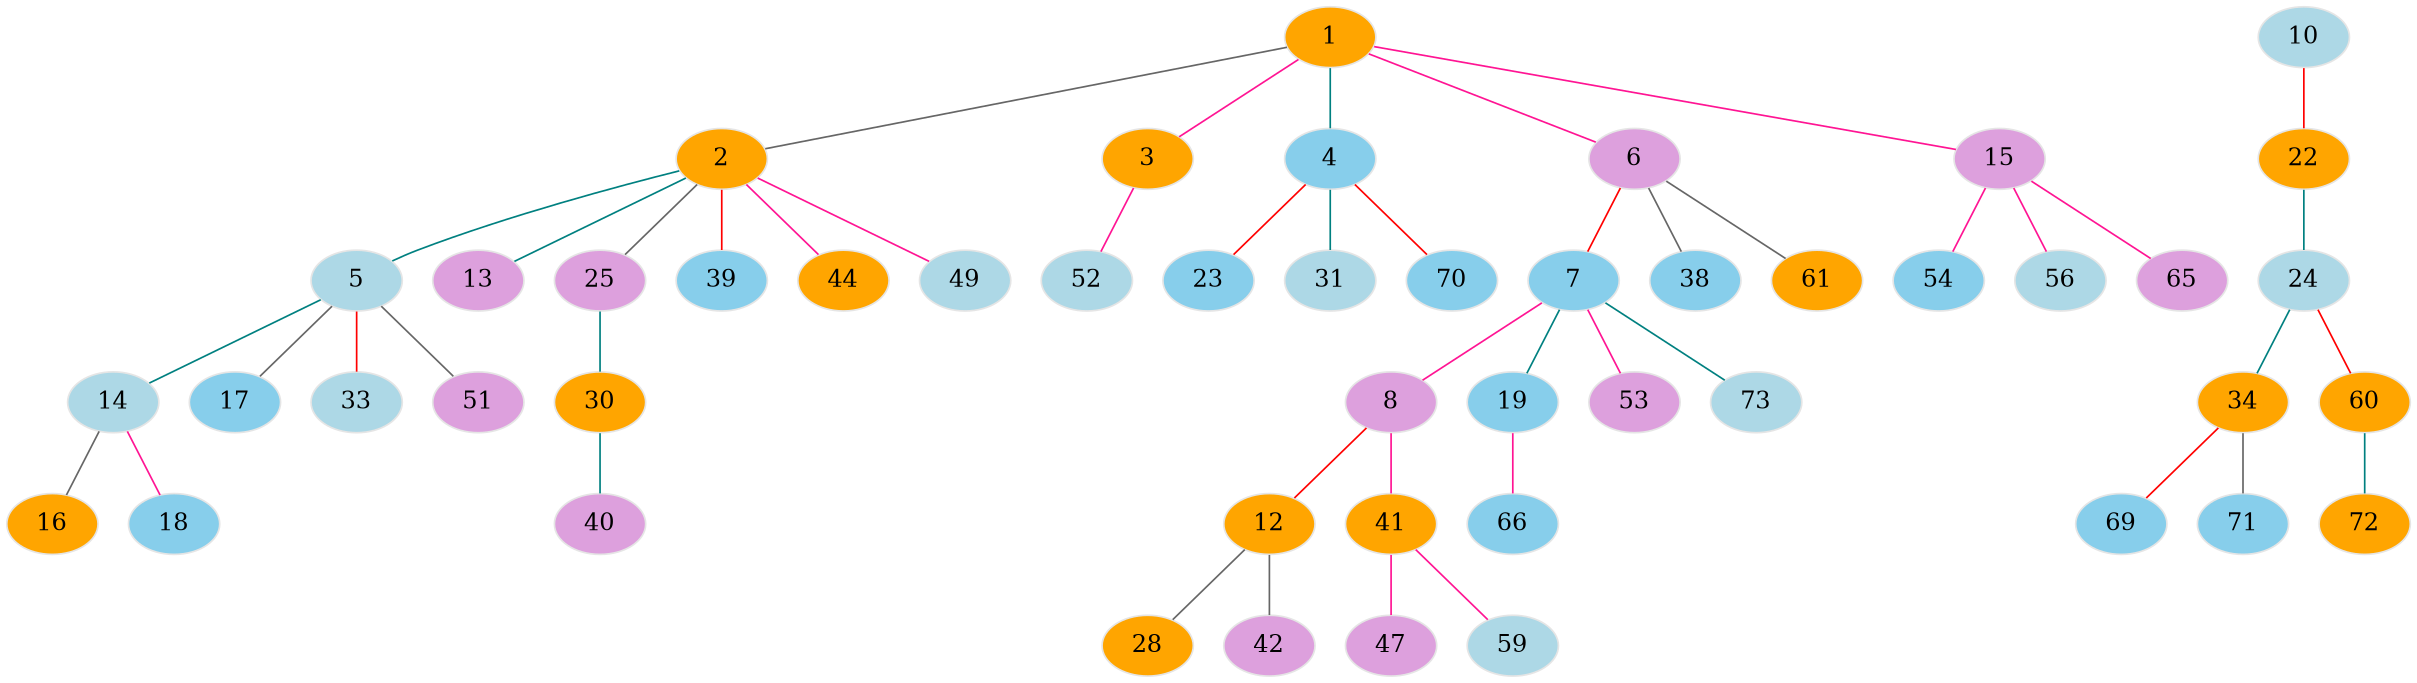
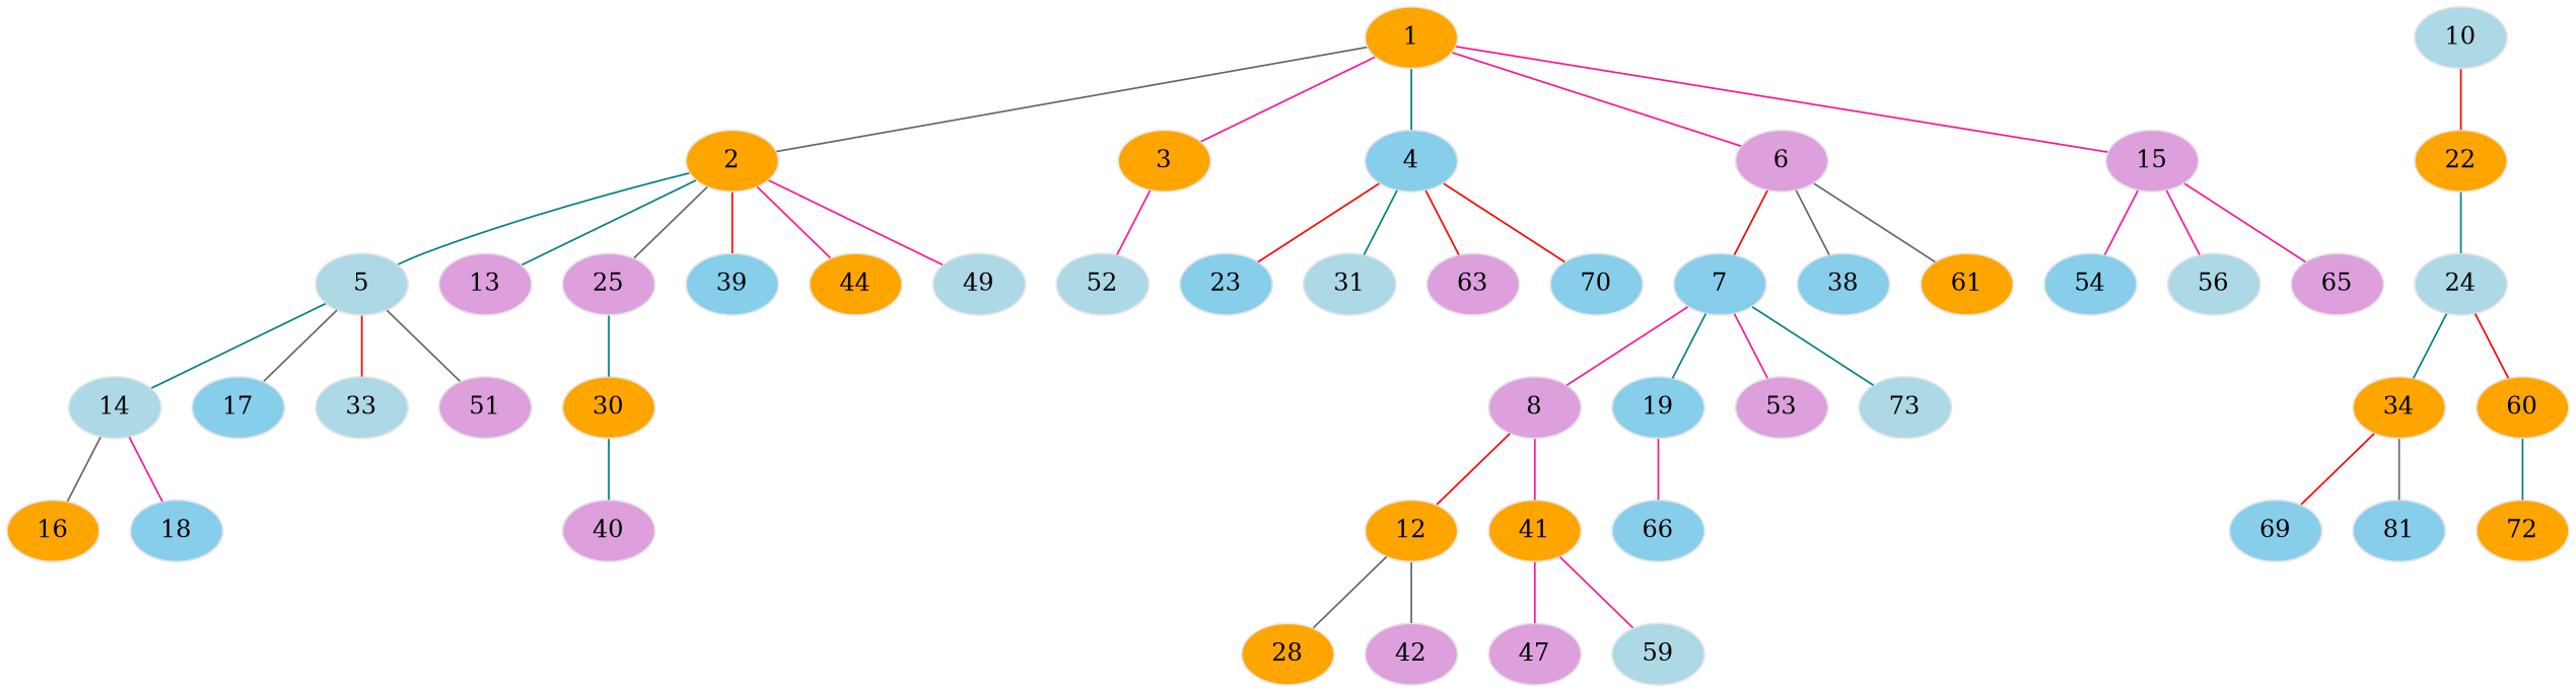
  graph {
    node [color=gray90 fillcolor=orange style=filled]
    edge [color=deeppink]
    1 [super="+21"]
    2 [super="+74"]
    3 [super="+48"]
    4 [fillcolor=skyblue super="+20"]
    6 [fillcolor=plum super="+27"]
    15 [fillcolor=plum super="+36"]
    5 [fillcolor=lightblue super="+29"]
    13 [fillcolor=plum]
    25 [fillcolor=plum super="+62"]
    39 [fillcolor=skyblue super="+45"]
    44
    49 [fillcolor=lightblue]
    52 [fillcolor=lightblue]
    23 [fillcolor=skyblue super="+26"]
    31 [fillcolor=lightblue]
+   63 [fillcolor=plum]
    70 [fillcolor=skyblue]
    7 [fillcolor=skyblue super="+50"]
    38 [fillcolor=skyblue super="+58"]
    61
    10 [fillcolor=lightblue super="+11"]
    22
    54 [fillcolor=skyblue]
    56 [fillcolor=lightblue]
    65 [fillcolor=plum super="+67"]
    14 [fillcolor=lightblue]
    17 [fillcolor=skyblue]
    33 [fillcolor=lightblue]
    51 [fillcolor=plum]
    30 [super="+32"]
    16
    18 [fillcolor=skyblue super="+46"]
    8 [fillcolor=plum super="+9"]
    19 [fillcolor=skyblue super="+43"]
    53 [fillcolor=plum]
    73 [fillcolor=lightblue]
    12 [super="+37"]
    41 [super="+68"]
    66 [fillcolor=skyblue]
    28 [super="+64"]
    42 [fillcolor=plum]
    47 [fillcolor=plum]
    59 [fillcolor=lightblue]
    24 [fillcolor=lightblue super="+55"]
    34 [super="+35"]
    60
    69 [fillcolor=skyblue]
-   71 [fillcolor=skyblue]
+   71 [fillcolor=skyblue label=81]
    72
    40 [fillcolor=plum]
    1 -- 2 [color=gray40]
    1 -- 3
    1 -- 4 [color=teal]
    1 -- 6
    1 -- 15
    2 -- 5 [color=teal]
    2 -- 13 [color=teal]
    2 -- 25 [color=gray40]
    2 -- 39 [color=red]
    2 -- 44
    2 -- 49
    3 -- 52
    4 -- 23 [color=red]
    4 -- 31 [color=teal]
+   4 -- 63 [color=red]
    4 -- 70 [color=red]
    6 -- 7 [color=red]
    6 -- 38 [color=gray40]
    6 -- 61 [color=gray40]
    15 -- 54
    15 -- 56
    15 -- 65
    5 -- 14 [color=teal]
    5 -- 17 [color=gray40]
    5 -- 33 [color=red]
    5 -- 51 [color=gray40]
    25 -- 30 [color=teal]
    7 -- 8
    7 -- 19 [color=teal]
    7 -- 53
    7 -- 73 [color=teal]
    10 -- 22 [color=red]
    22 -- 24 [color=teal]
    14 -- 16 [color=gray40]
    14 -- 18
    30 -- 40 [color=teal]
    8 -- 12 [color=red]
    8 -- 41
    19 -- 66
    12 -- 28 [color=gray40]
    12 -- 42 [color=gray40]
    41 -- 47
    41 -- 59
    24 -- 34 [color=teal]
    24 -- 60 [color=red]
    34 -- 69 [color=red]
    34 -- 71 [color=gray40]
    60 -- 72 [color=teal]
  }
